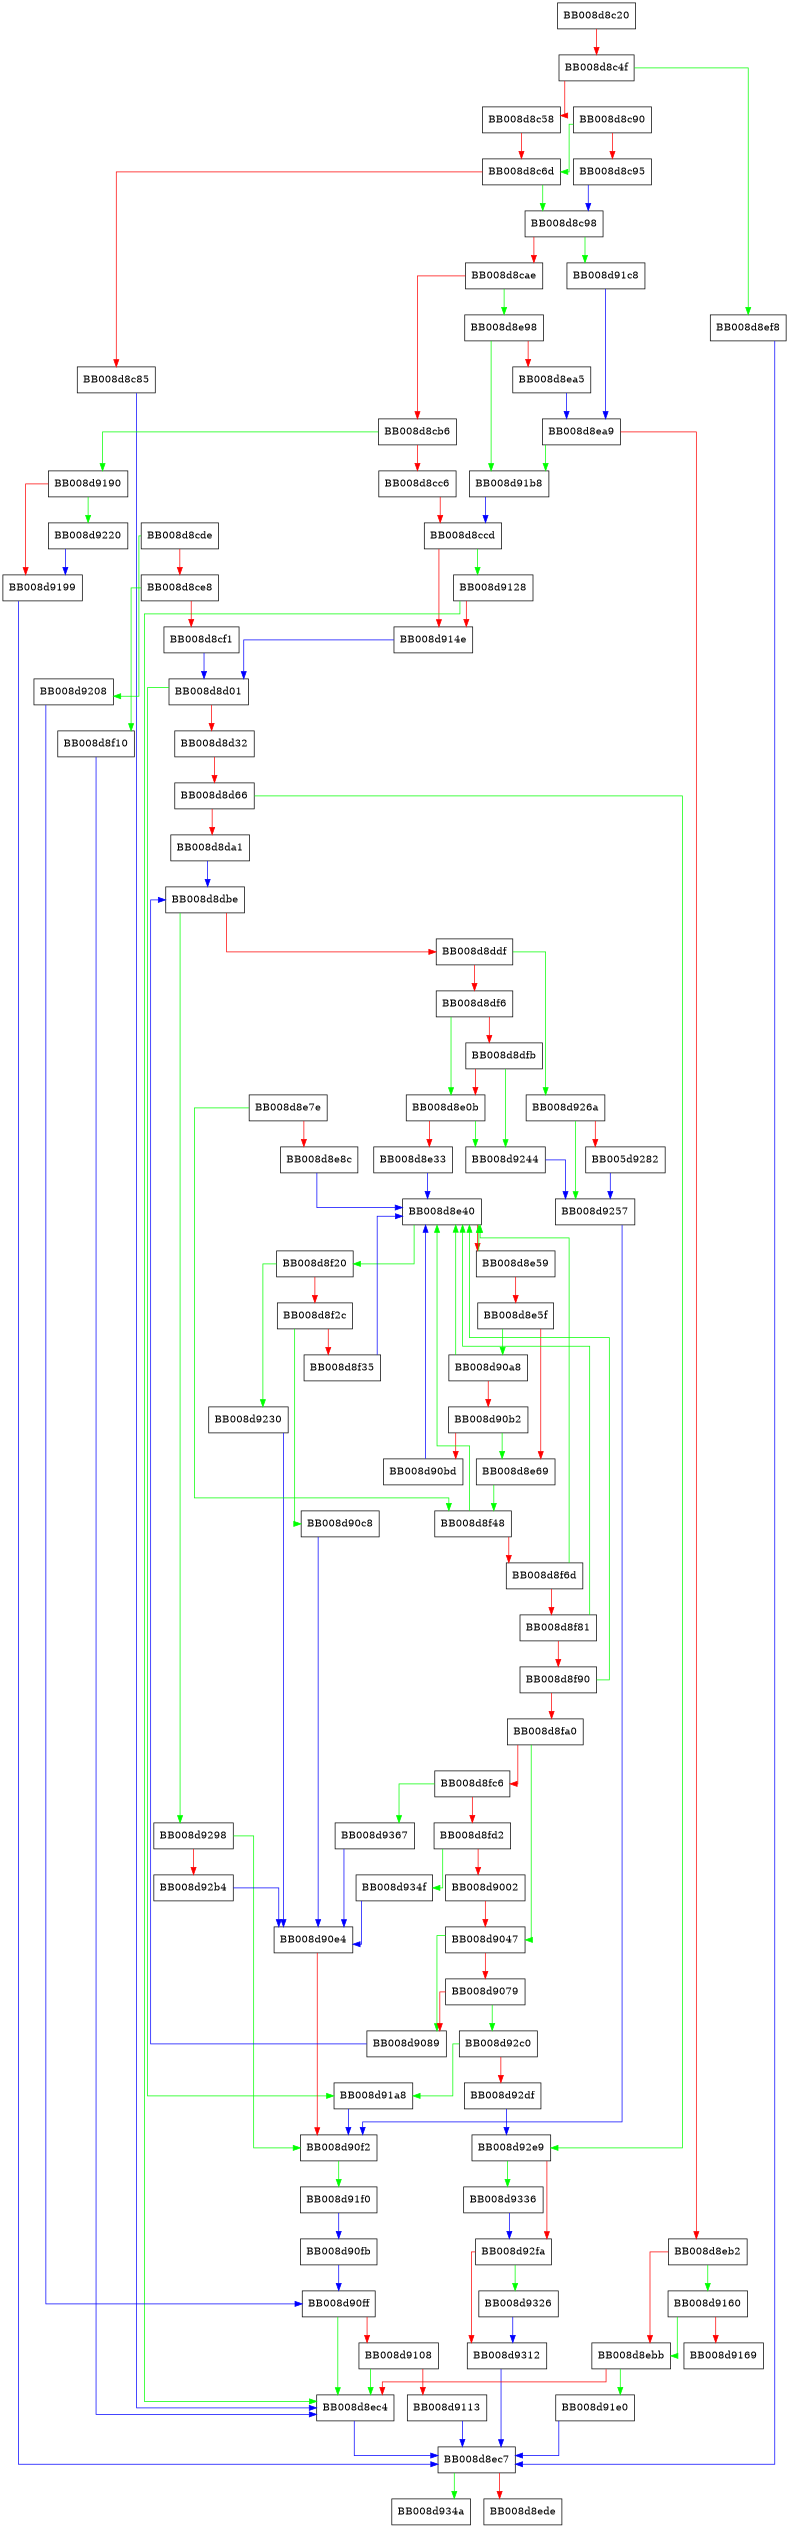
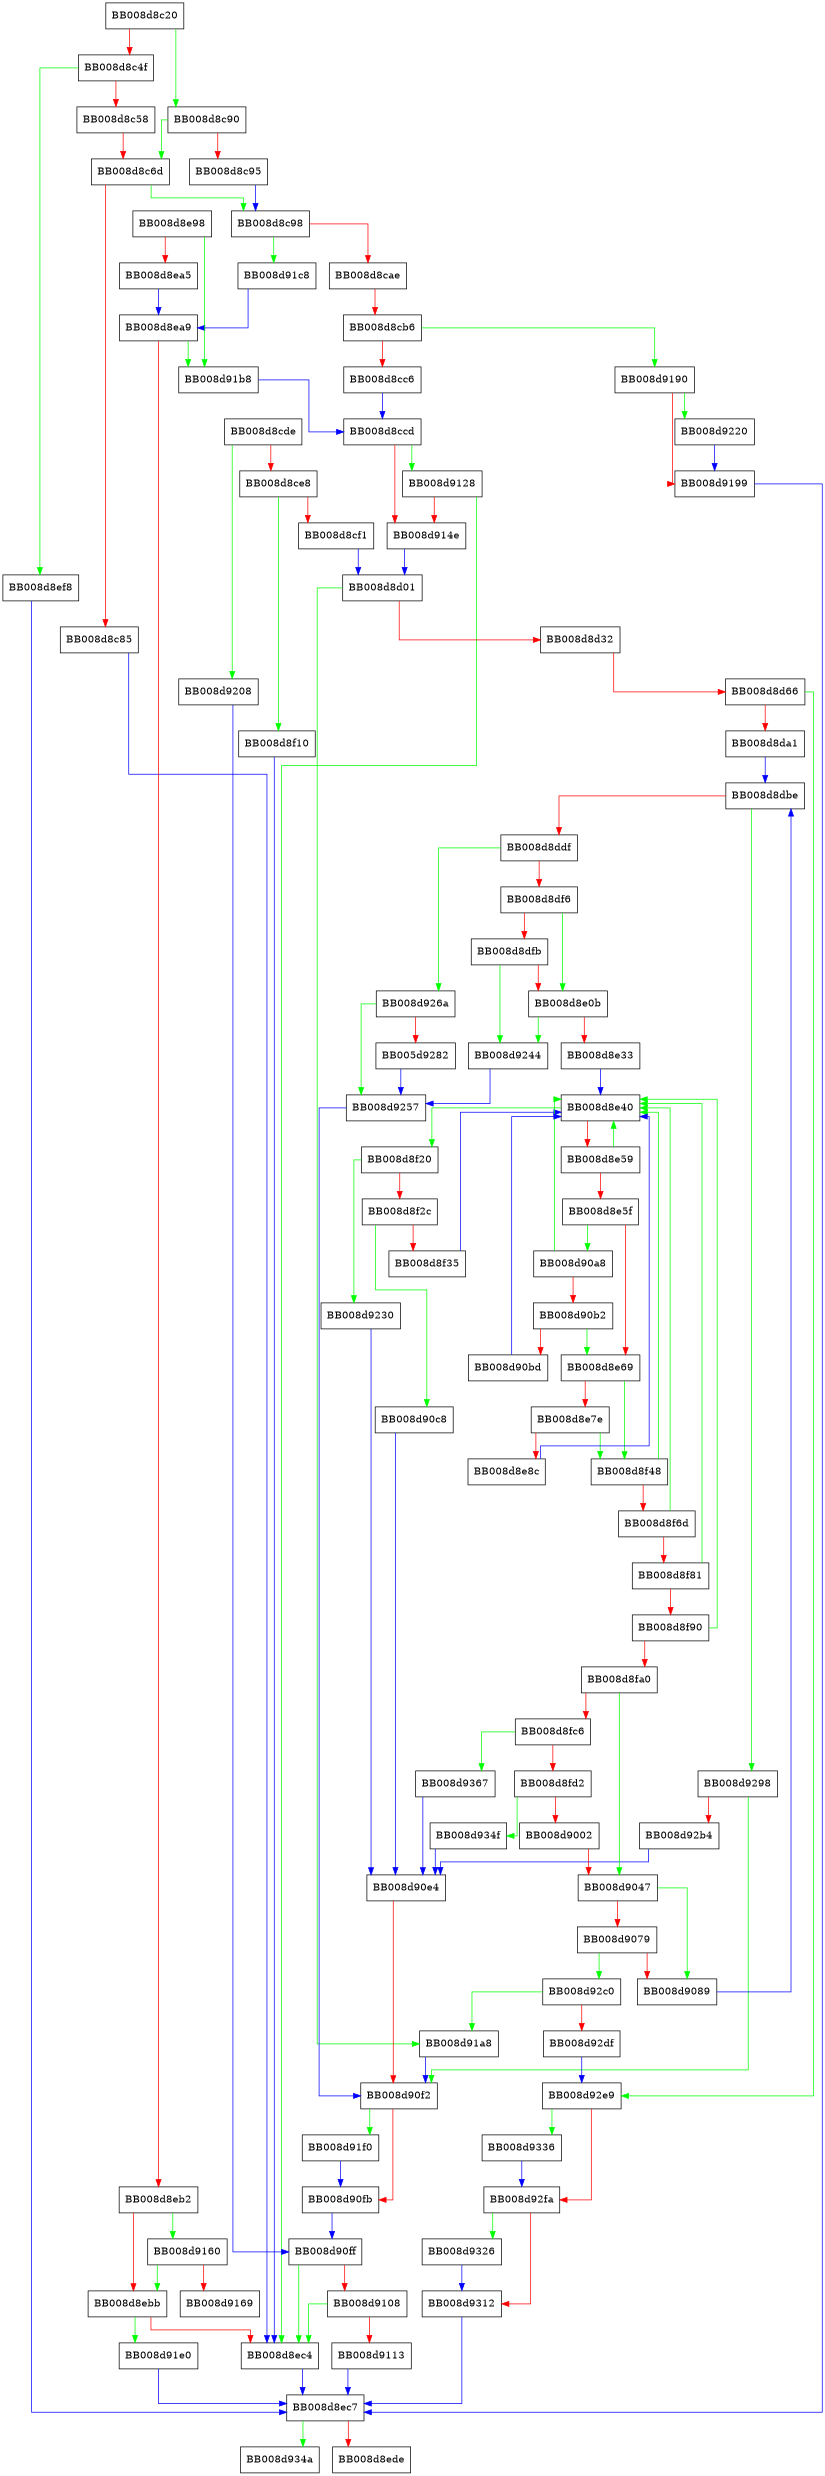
  digraph {
    splines=ortho
    node [shape=box]
    edge [color=red]
    BB008d8c20
    BB008d8c90
    BB008d8c4f
    BB008d8c6d
    BB008d8c95
    BB008d8ef8
    BB008d8c58
    BB008d8c98
    BB008d8c85
    BB008d8ec7
    BB008d934a
    BB008d8ede
    BB008d91c8
    BB008d8cae
    BB008d8ec4
    BB008d8ea9
    BB008d8e98
    BB008d8cb6
    BB008d91b8
    BB008d8eb2
    BB008d8ea5
    BB008d9190
    BB008d8cc6
    BB008d8ccd
    BB008d9220
    BB008d9199
    BB008d9128
    BB008d914e
    BB008d8cde
    BB008d9208
    BB008d8ce8
    BB008d8d01
    BB008d90ff
    BB008d8f10
    BB008d8cf1
    BB008d9108
    BB008d91a8
    BB008d8d32
    BB008d90f2
    BB008d8d66
    BB008d91f0
    BB008d90fb
    BB008d92e9
    BB008d8da1
    BB008d9336
    BB008d92fa
    BB008d8dbe
    BB008d9326
    BB008d9312
    BB008d9298
    BB008d8ddf
    BB008d92b4
    BB008d926a
    BB008d8df6
    BB008d90e4
    BB008d9257
    n57 [label=BB005d9282]
    BB008d8e0b
    BB008d8dfb
    BB008d9244
    BB008d8e33
    BB008d8e40
    BB008d8f20
    BB008d8e59
    BB008d9230
    BB008d8f2c
    BB008d8e5f
    BB008d90c8
    BB008d8f35
    BB008d90a8
    BB008d8e69
    BB008d90b2
    BB008d8f48
    BB008d8e7e
    BB008d90bd
    BB008d8f6d
    BB008d8e8c
    BB008d8f81
    BB008d9160
    BB008d8ebb
    BB008d9169
    BB008d91e0
    BB008d8f90
    BB008d8fa0
    BB008d9047
    BB008d8fc6
    BB008d9089
    BB008d9079
    BB008d9367
    BB008d8fd2
    BB008d92c0
    BB008d934f
    BB008d9002
    BB008d92df
    BB008d9113
+   BB008d8c20 -> BB008d8c90 [color=green]
    BB008d8c20 -> BB008d8c4f
    BB008d8c90 -> BB008d8c6d [color=green]
    BB008d8c90 -> BB008d8c95
    BB008d8c4f -> BB008d8ef8 [color=green]
    BB008d8c4f -> BB008d8c58
    BB008d8c6d -> BB008d8c98 [color=green]
    BB008d8c6d -> BB008d8c85
    BB008d8c95 -> BB008d8c98 [color=blue]
    BB008d8ef8 -> BB008d8ec7 [color=blue]
    BB008d8c58 -> BB008d8c6d
    BB008d8c98 -> BB008d91c8 [color=green]
    BB008d8c98 -> BB008d8cae
    BB008d8c85 -> BB008d8ec4 [color=blue]
    BB008d8ec7 -> BB008d934a [color=green]
    BB008d8ec7 -> BB008d8ede
    BB008d91c8 -> BB008d8ea9 [color=blue]
-   BB008d8cae -> BB008d8e98 [color=green]
    BB008d8cae -> BB008d8cb6
    BB008d8ec4 -> BB008d8ec7 [color=blue]
    BB008d8ea9 -> BB008d91b8 [color=green]
    BB008d8ea9 -> BB008d8eb2
    BB008d8e98 -> BB008d91b8 [color=green]
    BB008d8e98 -> BB008d8ea5
    BB008d8cb6 -> BB008d9190 [color=green]
    BB008d8cb6 -> BB008d8cc6
    BB008d91b8 -> BB008d8ccd [color=blue]
    BB008d8eb2 -> BB008d9160 [color=green]
    BB008d8eb2 -> BB008d8ebb
    BB008d8ea5 -> BB008d8ea9 [color=blue]
    BB008d9190 -> BB008d9220 [color=green]
    BB008d9190 -> BB008d9199
-   BB008d8cc6 -> BB008d8ccd
+   BB008d8cc6 -> BB008d8ccd [color=blue]
    BB008d8ccd -> BB008d9128 [color=green]
    BB008d8ccd -> BB008d914e
    BB008d9220 -> BB008d9199 [color=blue]
    BB008d9199 -> BB008d8ec7 [color=blue]
    BB008d9128 -> BB008d8ec4 [color=green]
    BB008d9128 -> BB008d914e
    BB008d914e -> BB008d8d01 [color=blue]
    BB008d8cde -> BB008d9208 [color=green]
    BB008d8cde -> BB008d8ce8
    BB008d9208 -> BB008d90ff [color=blue]
    BB008d8ce8 -> BB008d8f10 [color=green]
    BB008d8ce8 -> BB008d8cf1
    BB008d8d01 -> BB008d91a8 [color=green]
    BB008d8d01 -> BB008d8d32
    BB008d90ff -> BB008d8ec4 [color=green]
    BB008d90ff -> BB008d9108
    BB008d8f10 -> BB008d8ec4 [color=blue]
    BB008d8cf1 -> BB008d8d01 [color=blue]
    BB008d9108 -> BB008d8ec4 [color=green]
    BB008d9108 -> BB008d9113
    BB008d91a8 -> BB008d90f2 [color=blue]
    BB008d8d32 -> BB008d8d66
    BB008d90f2 -> BB008d91f0 [color=green]
+   BB008d90f2 -> BB008d90fb
    BB008d8d66 -> BB008d92e9 [color=green]
    BB008d8d66 -> BB008d8da1
    BB008d91f0 -> BB008d90fb [color=blue]
    BB008d90fb -> BB008d90ff [color=blue]
    BB008d92e9 -> BB008d9336 [color=green]
    BB008d92e9 -> BB008d92fa
    BB008d8da1 -> BB008d8dbe [color=blue]
    BB008d9336 -> BB008d92fa [color=blue]
    BB008d92fa -> BB008d9326 [color=green]
    BB008d92fa -> BB008d9312
    BB008d8dbe -> BB008d9298 [color=green]
    BB008d8dbe -> BB008d8ddf
    BB008d9326 -> BB008d9312 [color=blue]
    BB008d9312 -> BB008d8ec7 [color=blue]
    BB008d9298 -> BB008d90f2 [color=green]
    BB008d9298 -> BB008d92b4
    BB008d8ddf -> BB008d926a [color=green]
    BB008d8ddf -> BB008d8df6
    BB008d92b4 -> BB008d90e4 [color=blue]
    BB008d926a -> BB008d9257 [color=green]
    BB008d926a -> n57
    BB008d8df6 -> BB008d8e0b [color=green]
    BB008d8df6 -> BB008d8dfb
    BB008d90e4 -> BB008d90f2
    BB008d9257 -> BB008d90f2 [color=blue]
    n57 -> BB008d9257 [color=blue]
    BB008d8e0b -> BB008d9244 [color=green]
    BB008d8e0b -> BB008d8e33
    BB008d8dfb -> BB008d8e0b
    BB008d8dfb -> BB008d9244 [color=green]
    BB008d9244 -> BB008d9257 [color=blue]
    BB008d8e33 -> BB008d8e40 [color=blue]
    BB008d8e40 -> BB008d8f20 [color=green]
    BB008d8e40 -> BB008d8e59
    BB008d8f20 -> BB008d9230 [color=green]
    BB008d8f20 -> BB008d8f2c
    BB008d8e59 -> BB008d8e40 [color=green]
    BB008d8e59 -> BB008d8e5f
    BB008d9230 -> BB008d90e4 [color=blue]
    BB008d8f2c -> BB008d90c8 [color=green]
    BB008d8f2c -> BB008d8f35
    BB008d8e5f -> BB008d90a8 [color=green]
    BB008d8e5f -> BB008d8e69
    BB008d90c8 -> BB008d90e4 [color=blue]
    BB008d8f35 -> BB008d8e40 [color=blue]
    BB008d90a8 -> BB008d8e40 [color=green]
    BB008d90a8 -> BB008d90b2
    BB008d8e69 -> BB008d8f48 [color=green]
+   BB008d8e69 -> BB008d8e7e
    BB008d90b2 -> BB008d8e69 [color=green]
    BB008d90b2 -> BB008d90bd
    BB008d8f48 -> BB008d8e40 [color=green]
    BB008d8f48 -> BB008d8f6d
    BB008d8e7e -> BB008d8f48 [color=green]
    BB008d8e7e -> BB008d8e8c
    BB008d90bd -> BB008d8e40 [color=blue]
    BB008d8f6d -> BB008d8e40 [color=green]
    BB008d8f6d -> BB008d8f81
    BB008d8e8c -> BB008d8e40 [color=blue]
    BB008d8f81 -> BB008d8e40 [color=green]
    BB008d8f81 -> BB008d8f90
    BB008d9160 -> BB008d8ebb [color=green]
    BB008d9160 -> BB008d9169
    BB008d8ebb -> BB008d8ec4
    BB008d8ebb -> BB008d91e0 [color=green]
    BB008d91e0 -> BB008d8ec7 [color=blue]
    BB008d8f90 -> BB008d8e40 [color=green]
    BB008d8f90 -> BB008d8fa0
    BB008d8fa0 -> BB008d9047 [color=green]
    BB008d8fa0 -> BB008d8fc6
    BB008d9047 -> BB008d9089 [color=green]
    BB008d9047 -> BB008d9079
    BB008d8fc6 -> BB008d9367 [color=green]
    BB008d8fc6 -> BB008d8fd2
    BB008d9089 -> BB008d8dbe [color=blue]
    BB008d9079 -> BB008d9089
    BB008d9079 -> BB008d92c0 [color=green]
    BB008d9367 -> BB008d90e4 [color=blue]
    BB008d8fd2 -> BB008d934f [color=green]
    BB008d8fd2 -> BB008d9002
    BB008d92c0 -> BB008d91a8 [color=green]
    BB008d92c0 -> BB008d92df
    BB008d934f -> BB008d90e4 [color=blue]
    BB008d9002 -> BB008d9047
    BB008d92df -> BB008d92e9 [color=blue]
    BB008d9113 -> BB008d8ec7 [color=blue]
  }
